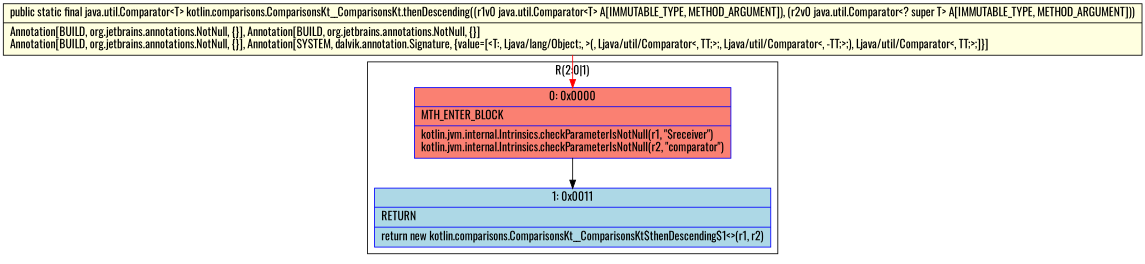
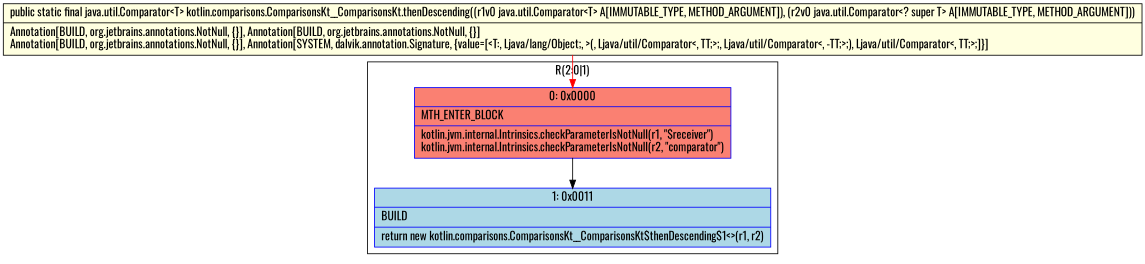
  digraph {
    fontname=Oswald
    node [color=blue shape=record style=filled fontname=Oswald]
    edge [fontname=Oswald]
    n1 [label="{0\:\ 0x0000|MTH_ENTER_BLOCK\l|kotlin.jvm.internal.Intrinsics.checkParameterIsNotNull(r1, \"$receiver\")\lkotlin.jvm.internal.Intrinsics.checkParameterIsNotNull(r2, \"comparator\")\l}" fillcolor=salmon]
-   n2 [label="{1\:\ 0x0011|RETURN\l|return new kotlin.comparisons.ComparisonsKt__ComparisonsKt$thenDescending$1\<\>(r1, r2)\l}" fillcolor=lightblue]
+   n2 [label="{1\:\ 0x0011|BUILD\l|return new kotlin.comparisons.ComparisonsKt__ComparisonsKt$thenDescending$1\<\>(r1, r2)\l}" fillcolor=lightblue]
    n3 [label="{public static final java.util.Comparator\<T\> kotlin.comparisons.ComparisonsKt__ComparisonsKt.thenDescending((r1v0 java.util.Comparator\<T\> A[IMMUTABLE_TYPE, METHOD_ARGUMENT]), (r2v0 java.util.Comparator\<? super T\> A[IMMUTABLE_TYPE, METHOD_ARGUMENT]))  | Annotation[BUILD, org.jetbrains.annotations.NotNull, \{\}], Annotation[BUILD, org.jetbrains.annotations.NotNull, \{\}]\lAnnotation[BUILD, org.jetbrains.annotations.NotNull, \{\}], Annotation[SYSTEM, dalvik.annotation.Signature, \{value=[\<T:, Ljava\/lang\/Object;, \>(, Ljava\/util\/Comparator\<, TT;\>;, Ljava\/util\/Comparator\<, \-TT;\>;), Ljava\/util\/Comparator\<, TT;\>;]\}]\l}" fillcolor=lightyellow color=""]
    subgraph cluster_1 {
      label="R(2:0|1)"
      n1
      n2
    }
    n1 -> n2 [color=black]
    n3 -> n1 [color=red]
  }
